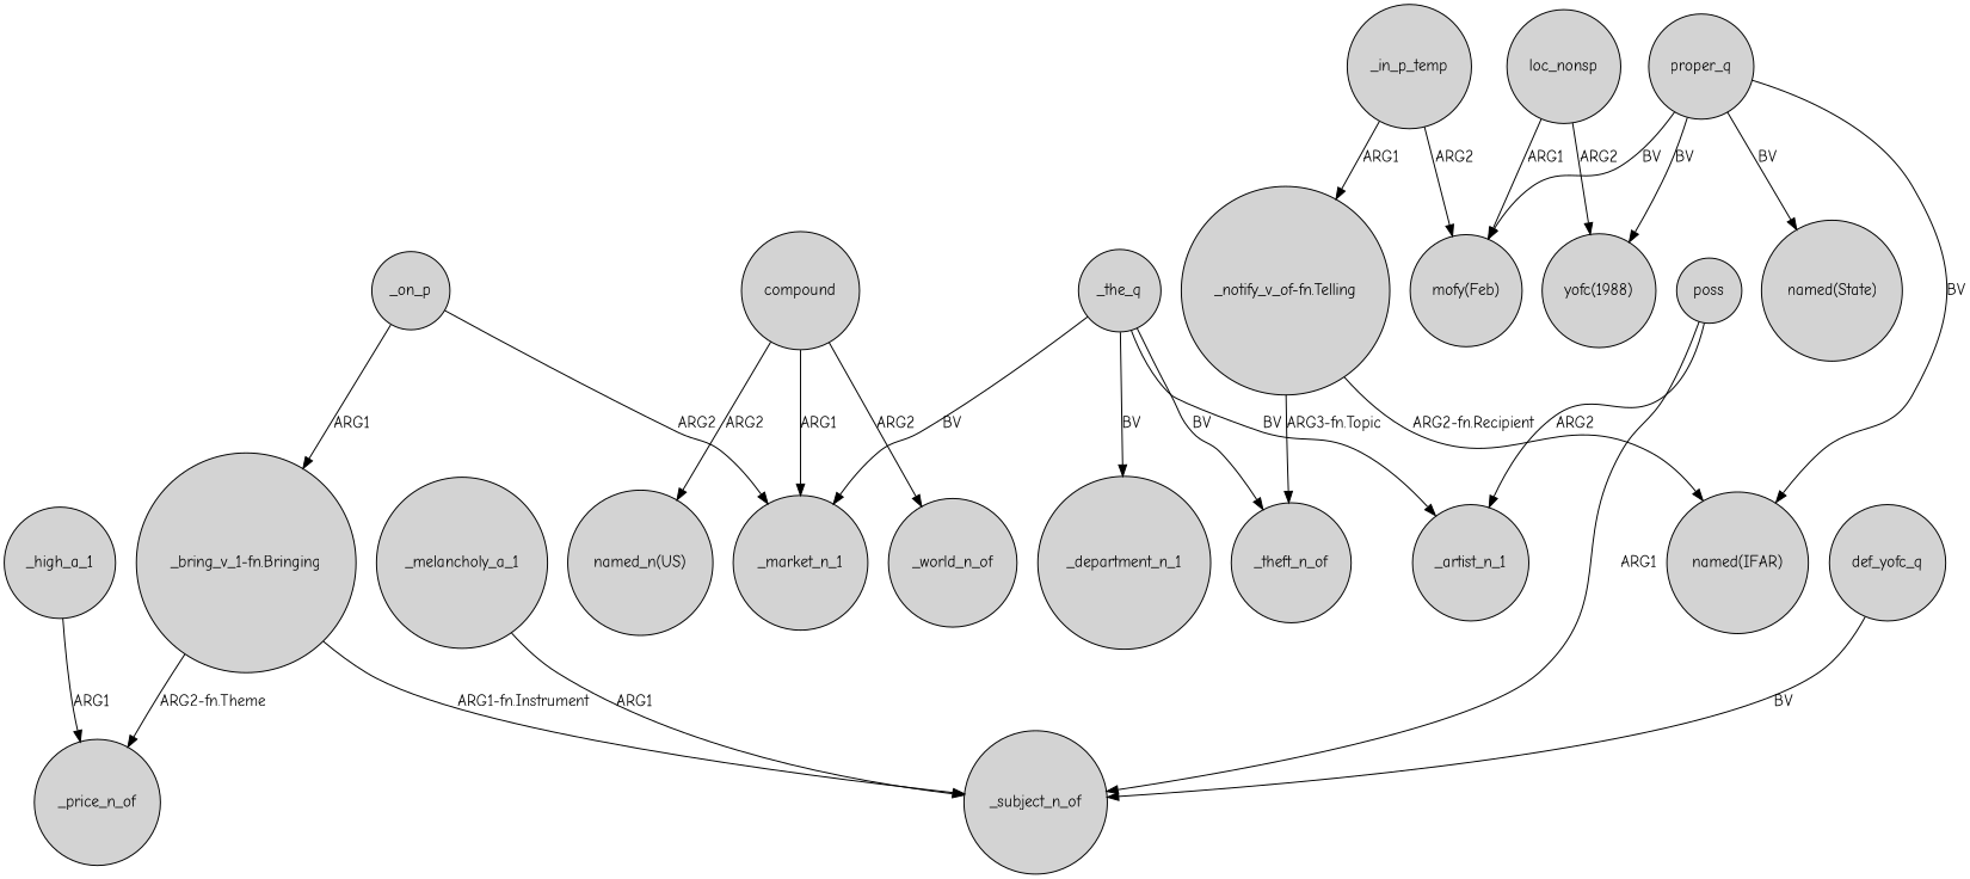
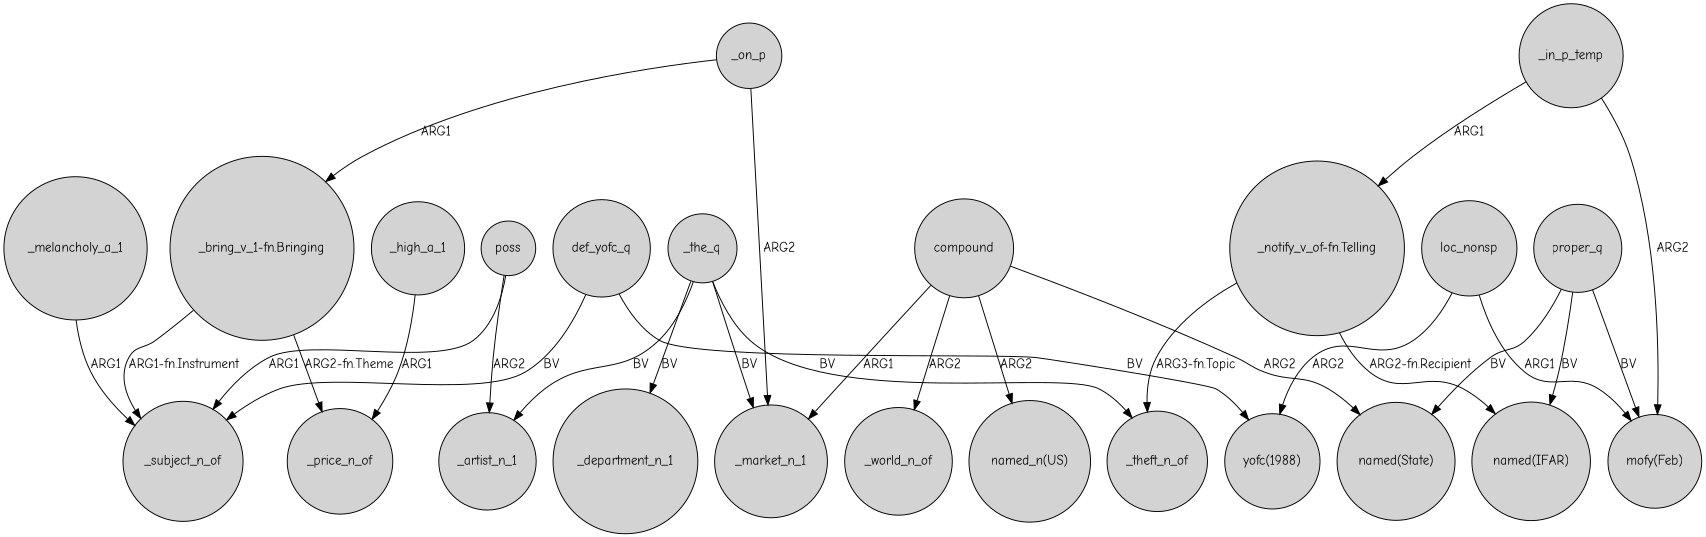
  digraph {
    fontname="Comic Neue"
    node [fontname="Comic Neue" shape=circle style=filled]
    edge [fontname="Comic Neue"]
    _melancholy_a_1
    _subject_n_of
    compound
    "named_n(US)"
    _world_n_of
    _market_n_1
    "named(State)"
    "_notify_v_of-fn.Telling"
    _theft_n_of
    "named(IFAR)"
    _on_p
    "_bring_v_1-fn.Bringing"
    _price_n_of
    loc_nonsp
    "mofy(Feb)"
    "yofc(1988)"
    poss
    _artist_n_1
    _the_q
    _department_n_1
    _high_a_1
    proper_q
    n23 [label=def_yofc_q]
    _in_p_temp
    _melancholy_a_1 -> _subject_n_of [label=ARG1]
    compound -> "named_n(US)" [label=ARG2]
    compound -> _world_n_of [label=ARG2]
    compound -> _market_n_1 [label=ARG1]
+   compound -> "named(State)" [label=ARG2]
    "_notify_v_of-fn.Telling" -> _theft_n_of [label="ARG3-fn.Topic"]
    "_notify_v_of-fn.Telling" -> "named(IFAR)" [label="ARG2-fn.Recipient"]
    _on_p -> _market_n_1 [label=ARG2]
    _on_p -> "_bring_v_1-fn.Bringing" [label=ARG1]
    "_bring_v_1-fn.Bringing" -> _subject_n_of [label="ARG1-fn.Instrument"]
    "_bring_v_1-fn.Bringing" -> _price_n_of [label="ARG2-fn.Theme"]
    loc_nonsp -> "mofy(Feb)" [label=ARG1]
    loc_nonsp -> "yofc(1988)" [label=ARG2]
    poss -> _subject_n_of [label=ARG1]
    poss -> _artist_n_1 [label=ARG2]
    _the_q -> _market_n_1 [label=BV]
    _the_q -> _theft_n_of [label=BV]
    _the_q -> _artist_n_1 [label=BV]
    _the_q -> _department_n_1 [label=BV]
    _high_a_1 -> _price_n_of [label=ARG1]
    proper_q -> "named(State)" [label=BV]
    proper_q -> "named(IFAR)" [label=BV]
    proper_q -> "mofy(Feb)" [label=BV]
-   proper_q -> "yofc(1988)" [label=BV]
+   n23 -> "yofc(1988)" [label=BV]
    n23 -> _subject_n_of [label=BV]
    _in_p_temp -> "_notify_v_of-fn.Telling" [label=ARG1]
    _in_p_temp -> "mofy(Feb)" [label=ARG2]
  }
